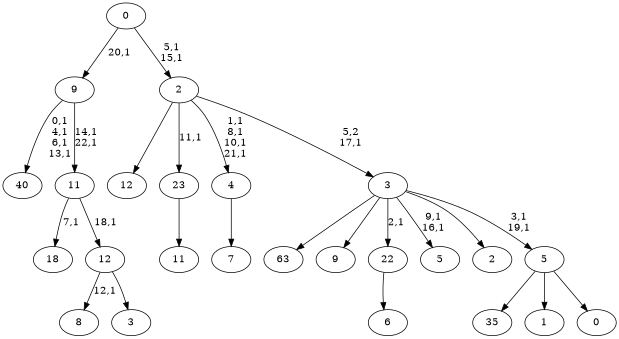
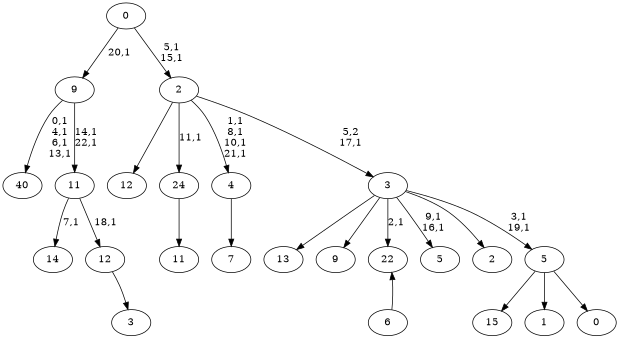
  digraph {
-   n1 [label=35]
-   n2 [label=18]
-   n3 [label=63]
+   n1 [label=15]
+   n2 [label=14]
+   n3 [label=13]
    n4 [label=12]
    n5 [label=11]
    n6 [label=40]
    n7 [label=9]
-   n8 [label=8]
    n9 [label=7]
-   24 [label=23]
+   24
    n11 [label=6]
    22
    n13 [label=5]
    n14 [label=4]
    n15 [label=3]
    12
    11
    9
    n19 [label=2]
    n20 [label=1]
    n21 [label=0]
    5
    3
    2
    0
    24 -> n5
-   22 -> n11
+   n11 -> 22
    n14 -> n9
-   12 -> n8 [label="12,1"]
    12 -> n15
    11 -> n2 [label="7,1"]
    11 -> 12 [label="18,1"]
    9 -> n6 [label="0,1\n4,1\n6,1\n13,1"]
    9 -> 11 [label="14,1\n22,1"]
    5 -> n1
    5 -> n20
    5 -> n21
    3 -> n3
    3 -> n7
    3 -> 22 [label="2,1"]
    3 -> n13 [label="9,1\n16,1"]
    3 -> n19
    3 -> 5 [label="3,1\n19,1"]
    2 -> n4
    2 -> 24 [label="11,1"]
    2 -> n14 [label="1,1\n8,1\n10,1\n21,1"]
    2 -> 3 [label="5,2\n17,1"]
    0 -> 9 [label="20,1"]
    0 -> 2 [label="5,1\n15,1"]
  }
